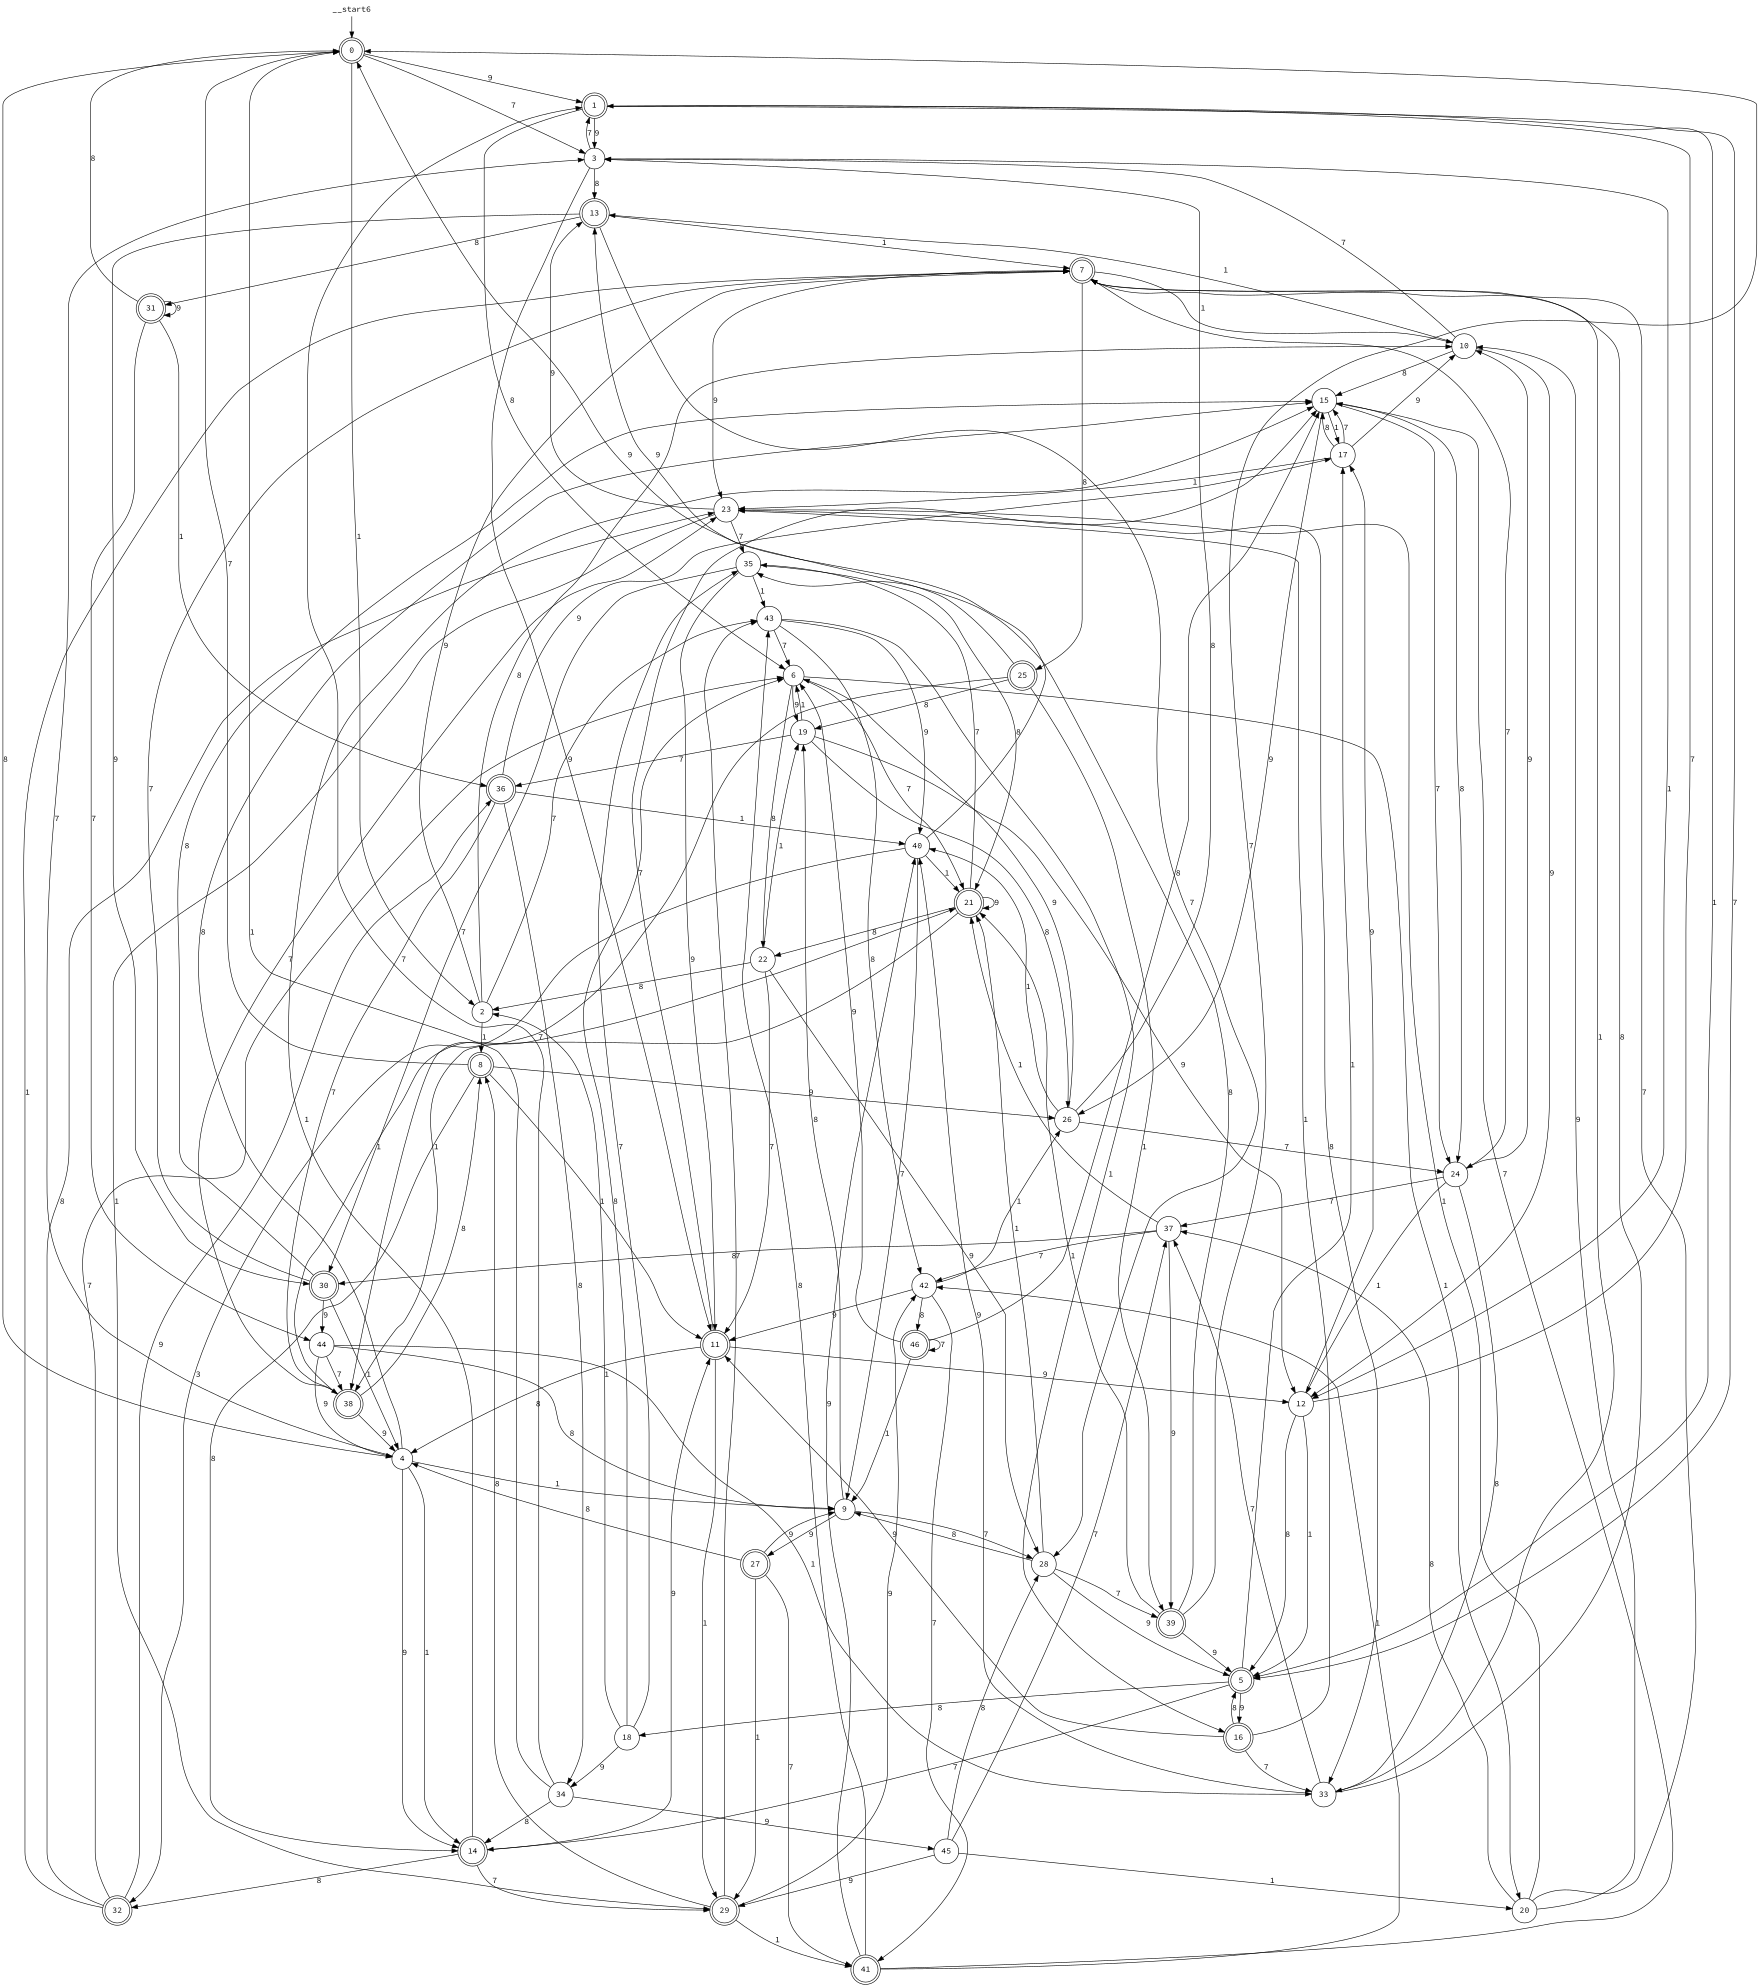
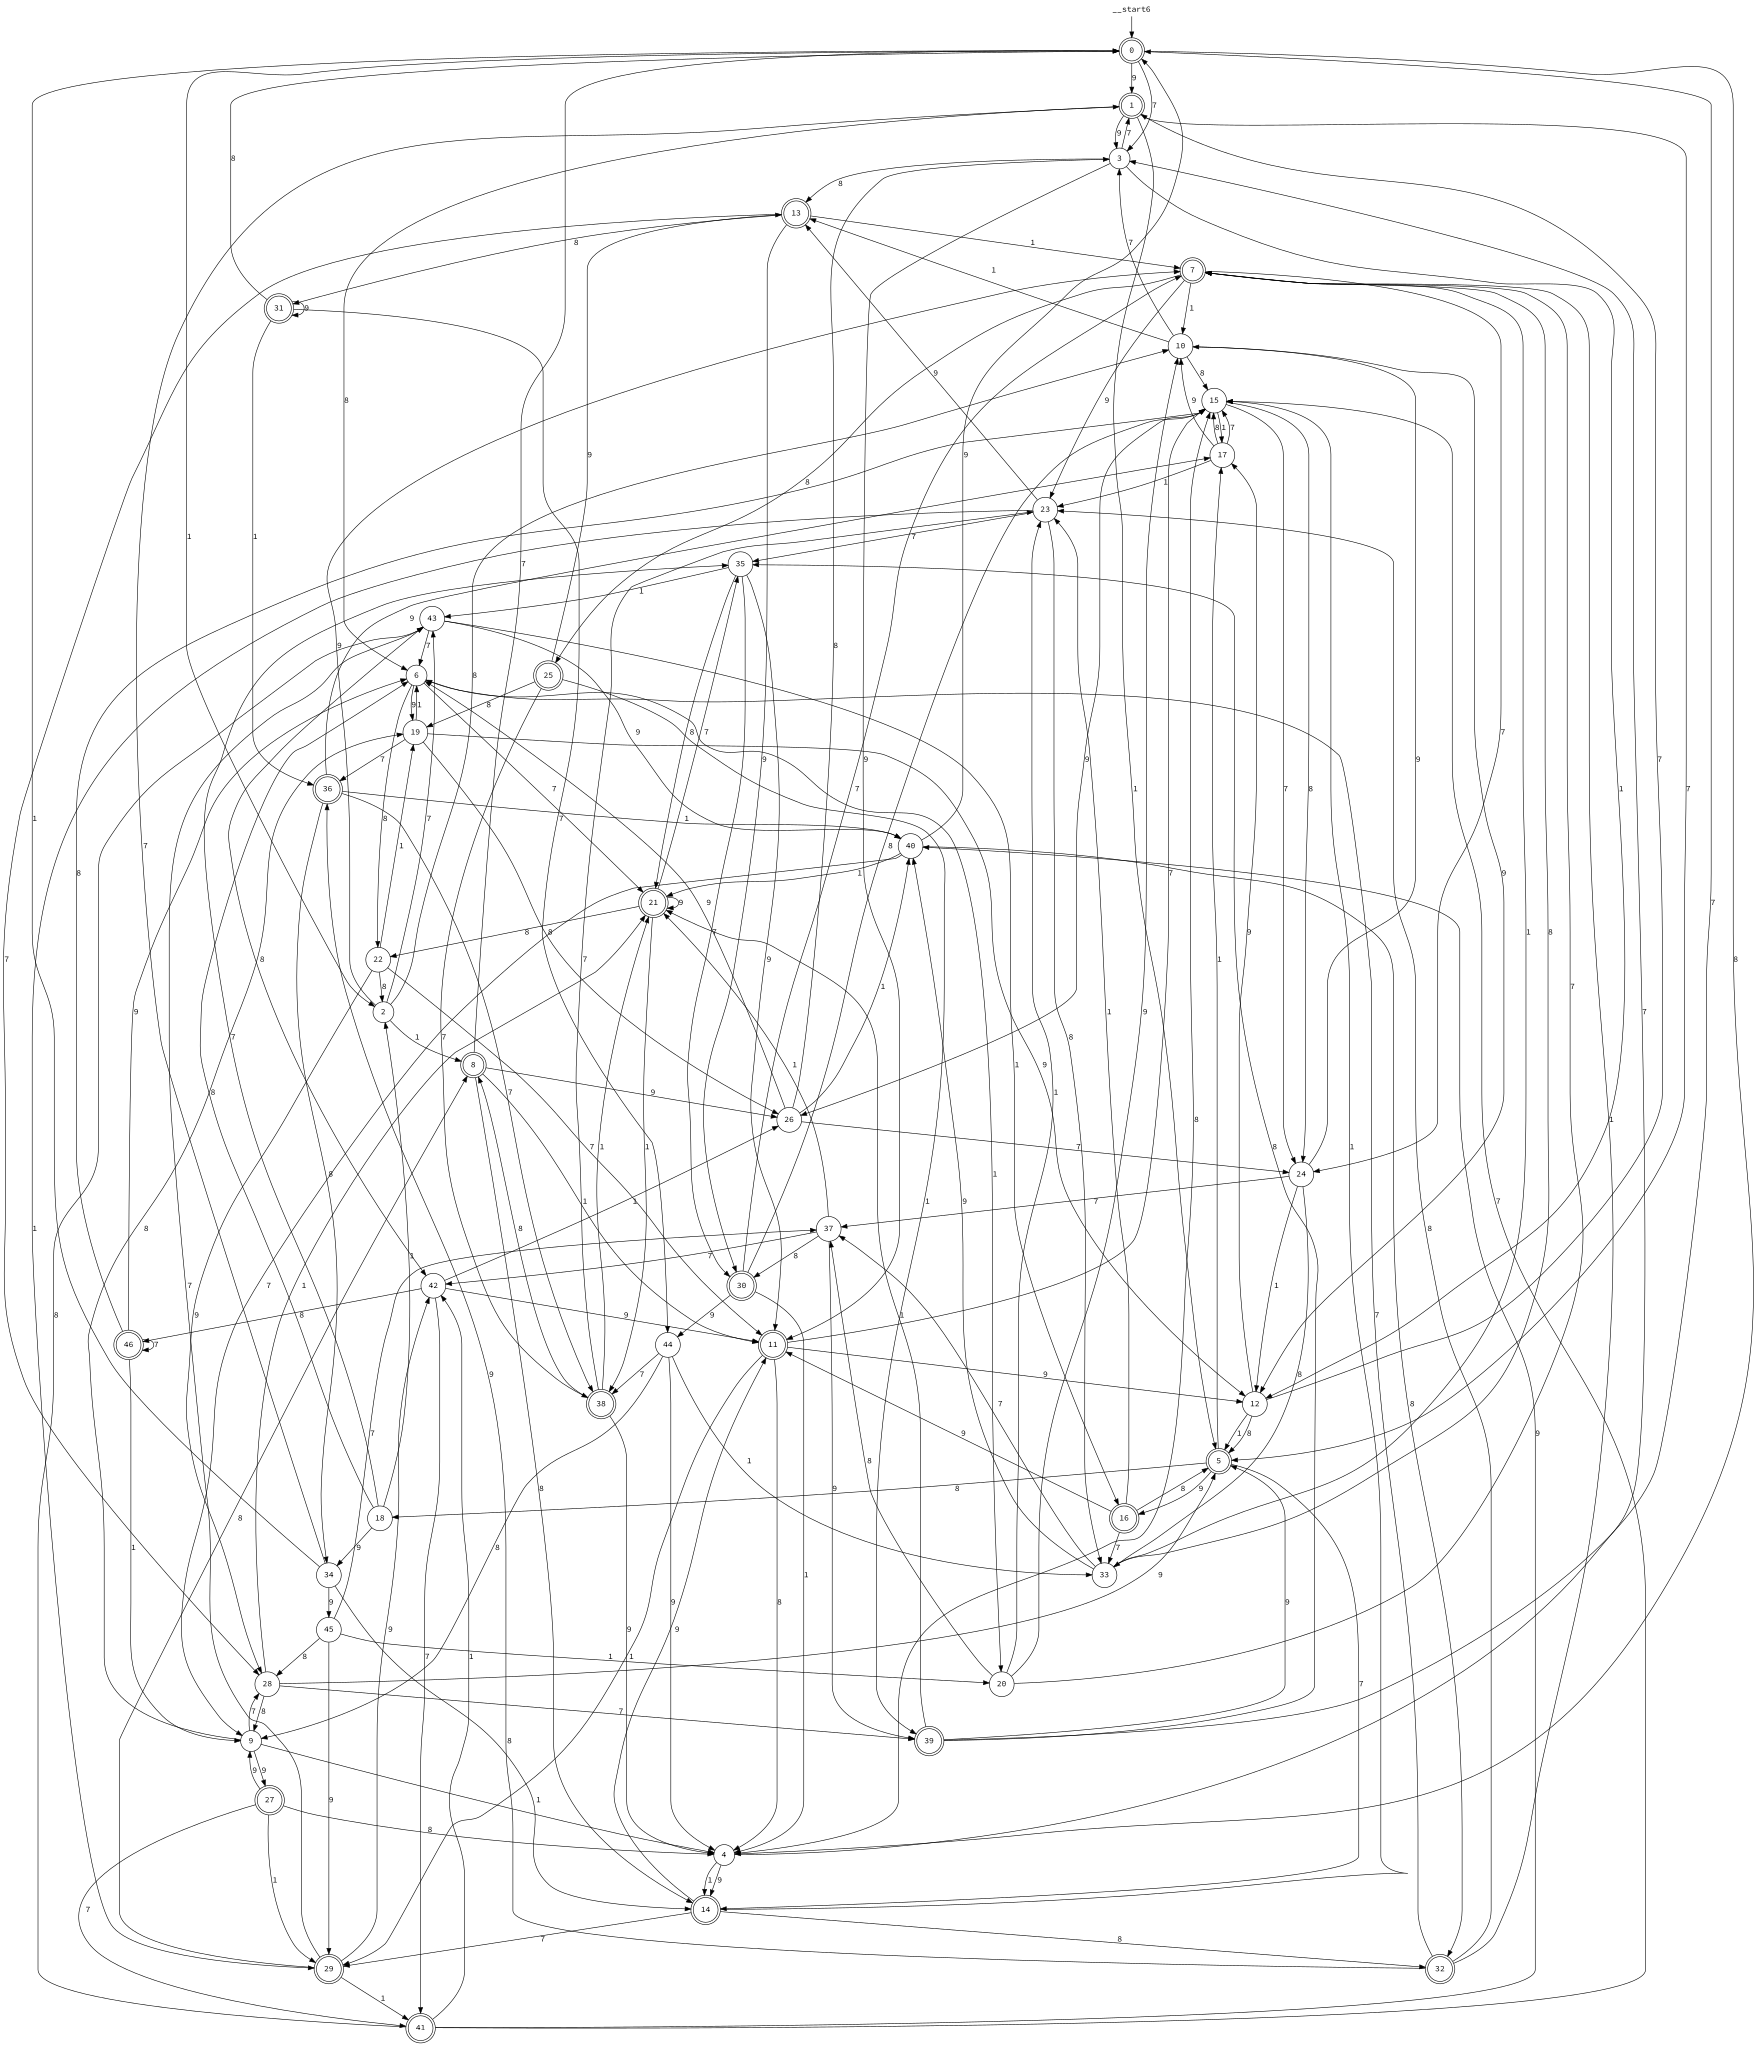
  digraph {
    fontname="Source Code Pro"
    node [fontname="Source Code Pro" shape=circle]
    edge [fontname="Source Code Pro"]
    n1 [label=0 shape=doublecircle]
    n2 [label=1 shape=doublecircle]
    n3 [label=2]
    n4 [label=3]
    n5 [label=4]
    n6 [label=5 shape=doublecircle]
    n7 [label=6]
    n8 [label=7 shape=doublecircle]
    n9 [label=8 shape=doublecircle]
    n10 [label=10]
    n11 [label=43]
    n12 [label=11 shape=doublecircle]
    n13 [label=12]
    n14 [label=13 shape=doublecircle]
    n15 [label=14 shape=doublecircle]
    n16 [label=15]
    n17 [label=16 shape=doublecircle]
    n18 [label=17]
    n19 [label=18]
    n20 [label=19]
    n21 [label=20]
    n22 [label=21 shape=doublecircle]
    n23 [label=22]
    n24 [label=23]
    n25 [label=24]
    n26 [label=25 shape=doublecircle]
    n27 [label=26]
    n28 [label=9]
    n29 [label=27 shape=doublecircle]
    n30 [label=28]
    n31 [label=29 shape=doublecircle]
    n32 [label=30 shape=doublecircle]
    n33 [label=31 shape=doublecircle]
    n34 [label=32 shape=doublecircle]
    n35 [label=33]
    n36 [label=34]
    n37 [label=35]
    n38 [label=36 shape=doublecircle]
    n39 [label=37]
    n40 [label=38 shape=doublecircle]
    n41 [label=39 shape=doublecircle]
    n42 [label=40]
    n43 [label=41 shape=doublecircle]
    n44 [label=42]
    n45 [label=44]
    n46 [label=45]
    n47 [label=46 shape=doublecircle]
    n48 [height=0 label=__start6 shape=none width=0]
    n1 -> n2 [label=9]
    n1 -> n3 [label=1]
    n1 -> n4 [label=7]
    n1 -> n5 [label=8]
    n2 -> n4 [label=9]
    n2 -> n6 [label=1]
    n2 -> n6 [label=7]
    n2 -> n7 [label=8]
    n3 -> n8 [label=9]
    n3 -> n9 [label=1]
    n3 -> n10 [label=8]
    n3 -> n11 [label=7]
    n4 -> n2 [label=7]
    n4 -> n12 [label=9]
    n4 -> n13 [label=1]
    n4 -> n14 [label=8]
    n5 -> n4 [label=7]
    n5 -> n15 [label=9]
    n5 -> n15 [label=1]
    n5 -> n16 [label=8]
    n6 -> n15 [label=7]
    n6 -> n17 [label=9]
    n6 -> n18 [label=1]
    n6 -> n19 [label=8]
    n7 -> n20 [label=9]
    n7 -> n21 [label=1]
    n7 -> n22 [label=7]
    n7 -> n23 [label=8]
    n8 -> n10 [label=1]
    n8 -> n24 [label=9]
    n8 -> n25 [label=7]
    n8 -> n26 [label=8]
    n9 -> n1 [label=7]
    n9 -> n12 [label=1]
    n9 -> n15 [label=8]
    n9 -> n27 [label=9]
    n10 -> n4 [label=7]
    n10 -> n13 [label=9]
    n10 -> n14 [label=1]
    n10 -> n16 [label=8]
    n11 -> n7 [label=7]
    n11 -> n17 [label=1]
    n11 -> n42 [label=9]
    n11 -> n44 [label=8]
    n12 -> n5 [label=8]
    n12 -> n13 [label=9]
    n12 -> n16 [label=7]
    n12 -> n31 [label=1]
    n13 -> n2 [label=7]
    n13 -> n6 [label=1]
    n13 -> n6 [label=8]
    n13 -> n18 [label=9]
    n14 -> n8 [label=1]
    n14 -> n30 [label=7]
    n14 -> n32 [label=9]
    n14 -> n33 [label=8]
    n15 -> n12 [label=9]
    n15 -> n16 [label=1]
    n15 -> n31 [label=7]
    n15 -> n34 [label=8]
    n16 -> n18 [label=1]
    n16 -> n25 [label=7]
    n16 -> n25 [label=8]
    n16 -> n27 [label=9]
    n17 -> n6 [label=8]
    n17 -> n12 [label=9]
    n17 -> n24 [label=1]
    n17 -> n35 [label=7]
    n18 -> n10 [label=9]
    n18 -> n16 [label=7]
    n18 -> n16 [label=8]
    n18 -> n24 [label=1]
    n19 -> n3 [label=1]
    n19 -> n7 [label=8]
    n19 -> n36 [label=9]
    n19 -> n37 [label=7]
    n20 -> n7 [label=1]
    n20 -> n13 [label=9]
    n20 -> n27 [label=8]
    n20 -> n38 [label=7]
    n21 -> n8 [label=7]
    n21 -> n10 [label=9]
    n21 -> n24 [label=1]
    n21 -> n39 [label=8]
    n22 -> n22 [label=9]
    n22 -> n23 [label=8]
    n22 -> n37 [label=7]
    n22 -> n40 [label=1]
    n23 -> n3 [label=8]
    n23 -> n12 [label=7]
    n23 -> n20 [label=1]
    n23 -> n30 [label=9]
    n24 -> n14 [label=9]
    n24 -> n31 [label=1]
    n24 -> n35 [label=8]
    n24 -> n37 [label=7]
    n25 -> n10 [label=9]
    n25 -> n13 [label=1]
    n25 -> n35 [label=8]
    n25 -> n39 [label=7]
    n26 -> n14 [label=9]
    n26 -> n20 [label=8]
    n26 -> n40 [label=7]
    n26 -> n41 [label=1]
    n27 -> n4 [label=8]
    n27 -> n7 [label=9]
    n27 -> n25 [label=7]
    n27 -> n42 [label=1]
-   n5 -> n28 [label=1]
+   n28 -> n5 [label=1]
    n28 -> n20 [label=8]
    n28 -> n29 [label=9]
    n28 -> n30 [label=7]
    n29 -> n5 [label=8]
    n29 -> n28 [label=9]
    n29 -> n31 [label=1]
    n29 -> n43 [label=7]
    n30 -> n6 [label=9]
    n30 -> n22 [label=1]
    n30 -> n28 [label=8]
    n30 -> n41 [label=7]
    n31 -> n9 [label=8]
    n31 -> n11 [label=7]
    n31 -> n43 [label=1]
    n31 -> n44 [label=9]
    n32 -> n5 [label=1]
    n32 -> n8 [label=7]
    n32 -> n16 [label=8]
    n32 -> n45 [label=9]
    n33 -> n1 [label=8]
    n33 -> n33 [label=9]
    n33 -> n38 [label=1]
    n33 -> n45 [label=7]
    n34 -> n7 [label=7]
    n34 -> n8 [label=1]
    n34 -> n24 [label=8]
    n34 -> n38 [label=9]
    n35 -> n8 [label=1]
    n35 -> n8 [label=8]
    n35 -> n39 [label=7]
    n35 -> n42 [label=9]
    n36 -> n1 [label=1]
    n36 -> n2 [label=7]
    n36 -> n15 [label=8]
    n36 -> n46 [label=9]
    n37 -> n11 [label=1]
    n37 -> n12 [label=9]
    n37 -> n22 [label=8]
    n37 -> n32 [label=7]
    n38 -> n18 [label=9]
    n38 -> n36 [label=8]
    n38 -> n40 [label=7]
    n38 -> n42 [label=1]
    n39 -> n22 [label=1]
    n39 -> n32 [label=8]
    n39 -> n41 [label=9]
    n39 -> n44 [label=7]
    n40 -> n5 [label=9]
    n40 -> n9 [label=8]
    n40 -> n22 [label=1]
    n40 -> n24 [label=7]
    n41 -> n1 [label=7]
    n41 -> n6 [label=9]
    n41 -> n22 [label=1]
    n41 -> n37 [label=8]
    n42 -> n1 [label=9]
    n42 -> n22 [label=1]
    n42 -> n28 [label=7]
-   n42 -> n34 [label=3]
+   n42 -> n34 [label=8]
    n43 -> n11 [label=8]
    n43 -> n16 [label=7]
    n43 -> n42 [label=9]
    n43 -> n44 [label=1]
    n44 -> n12 [label=9]
    n44 -> n27 [label=1]
    n44 -> n43 [label=7]
    n44 -> n47 [label=8]
    n45 -> n5 [label=9]
    n45 -> n28 [label=8]
    n45 -> n35 [label=1]
    n45 -> n40 [label=7]
    n46 -> n21 [label=1]
    n46 -> n30 [label=8]
    n46 -> n31 [label=9]
    n46 -> n39 [label=7]
    n47 -> n7 [label=9]
    n47 -> n16 [label=8]
    n47 -> n28 [label=1]
    n47 -> n47 [label=7]
    n48 -> n1
  }
